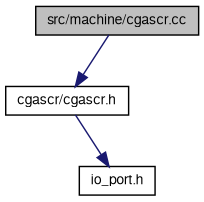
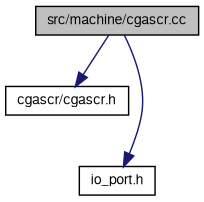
  digraph {
    node [color=black fontname=FreeSans fontsize=10 shape=record]
    edge [color=midnightblue fontname=FreeSans fontsize=10 labelfontname=FreeSans labelfontsize=10 style=solid]
    n1 [fillcolor=grey75 fontcolor=black height=0.2 label="src/machine/cgascr.cc" style=filled width=0.4]
    n2 [height=0.2 label="cgascr/cgascr.h" width=0.4]
    n3 [height=0.2 label="io_port.h" width=0.4]
    n1 -> n2
-   n2 -> n3
+   n1 -> n3
  }
